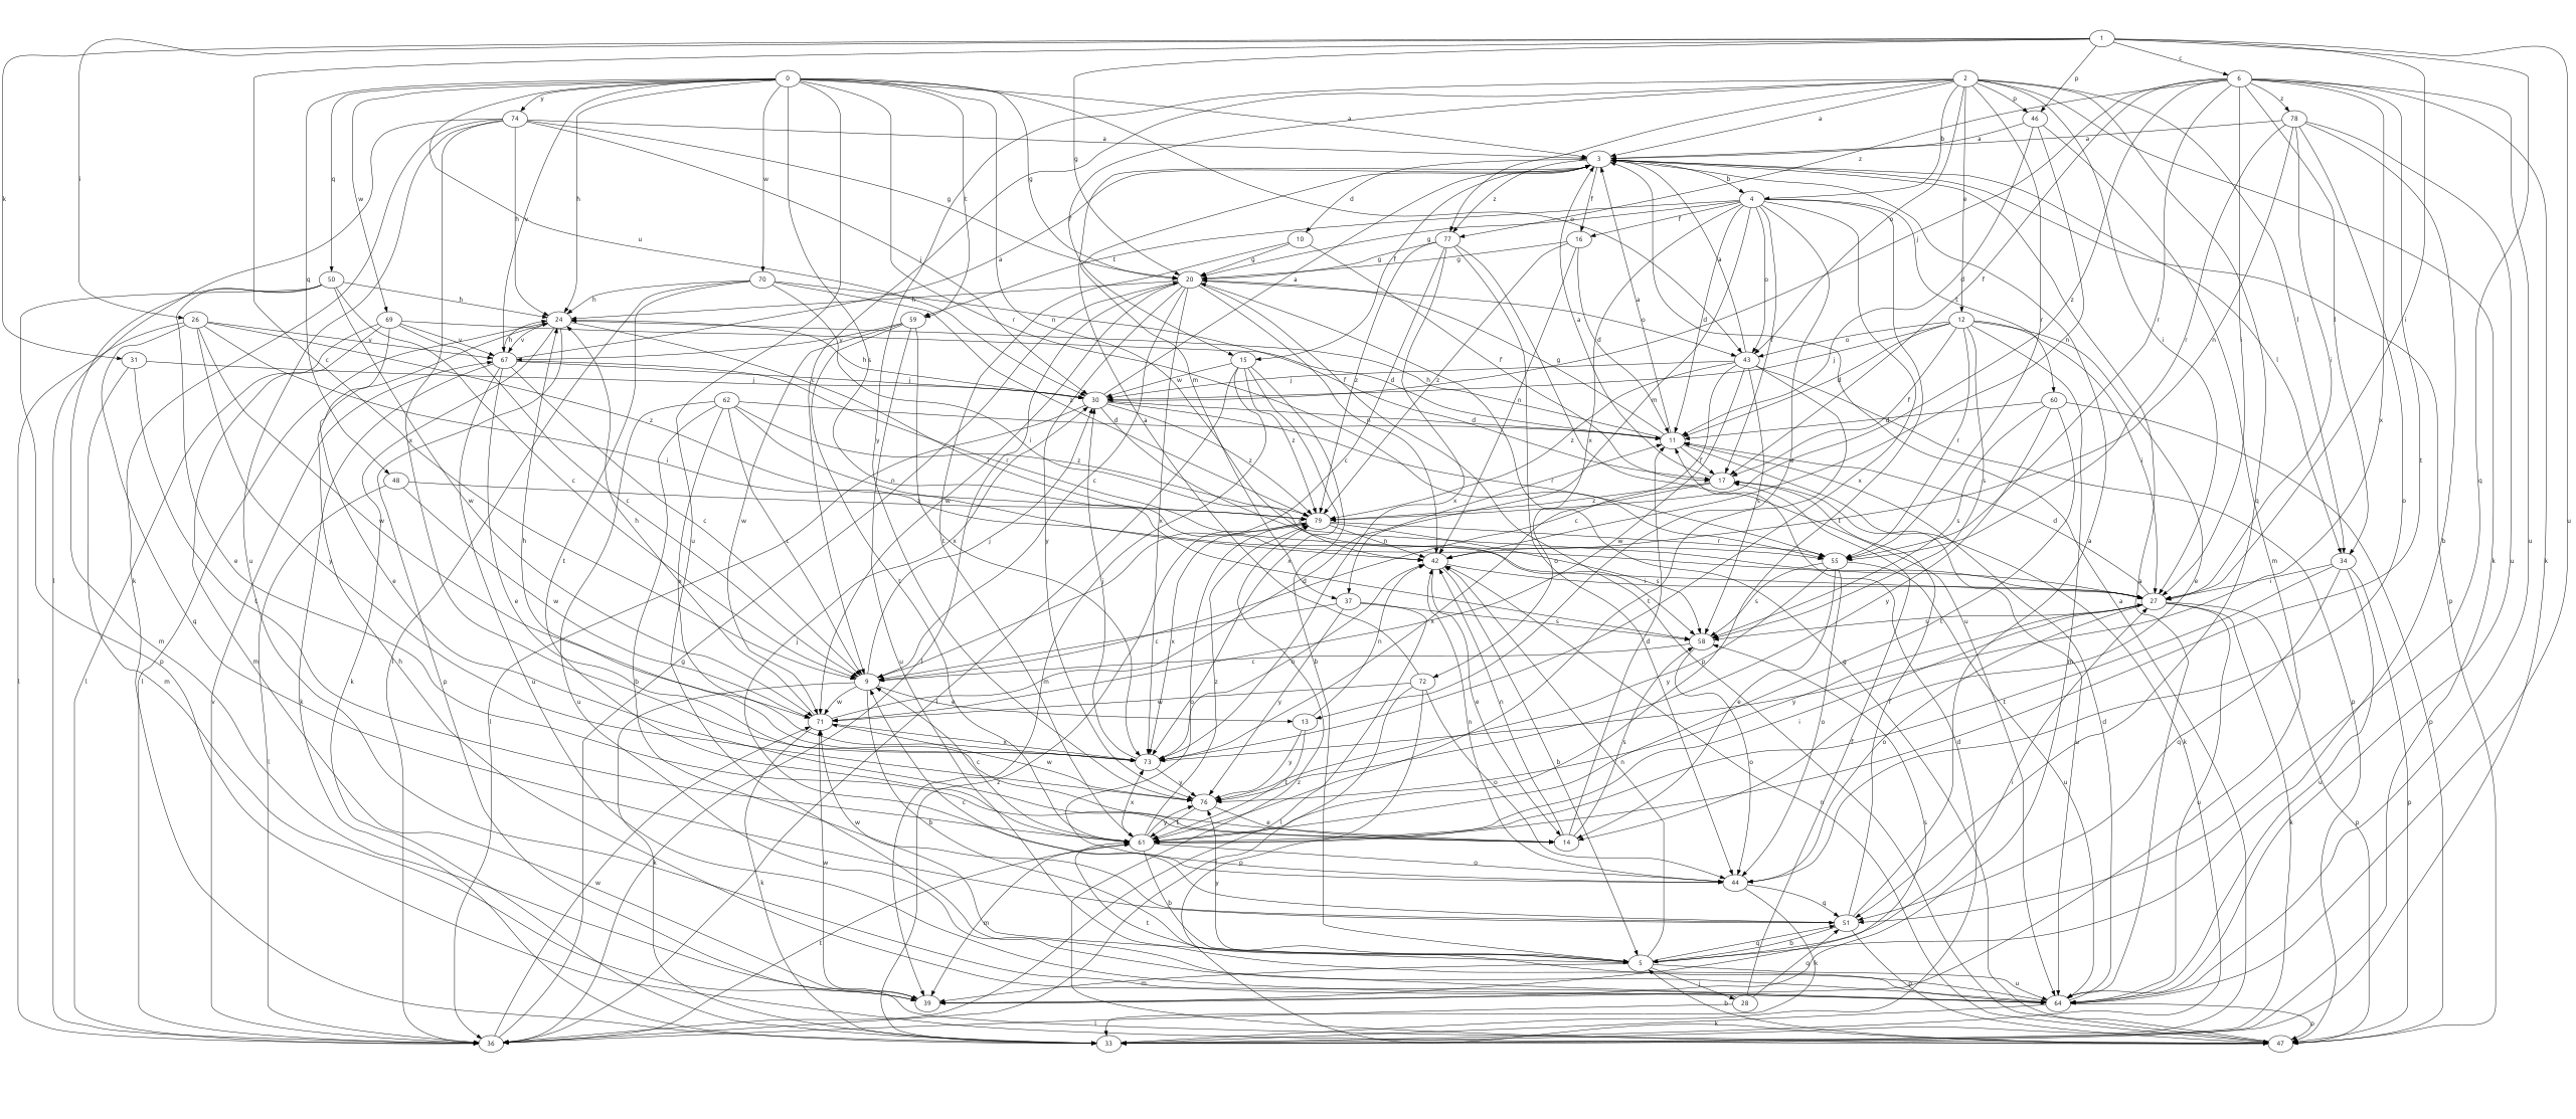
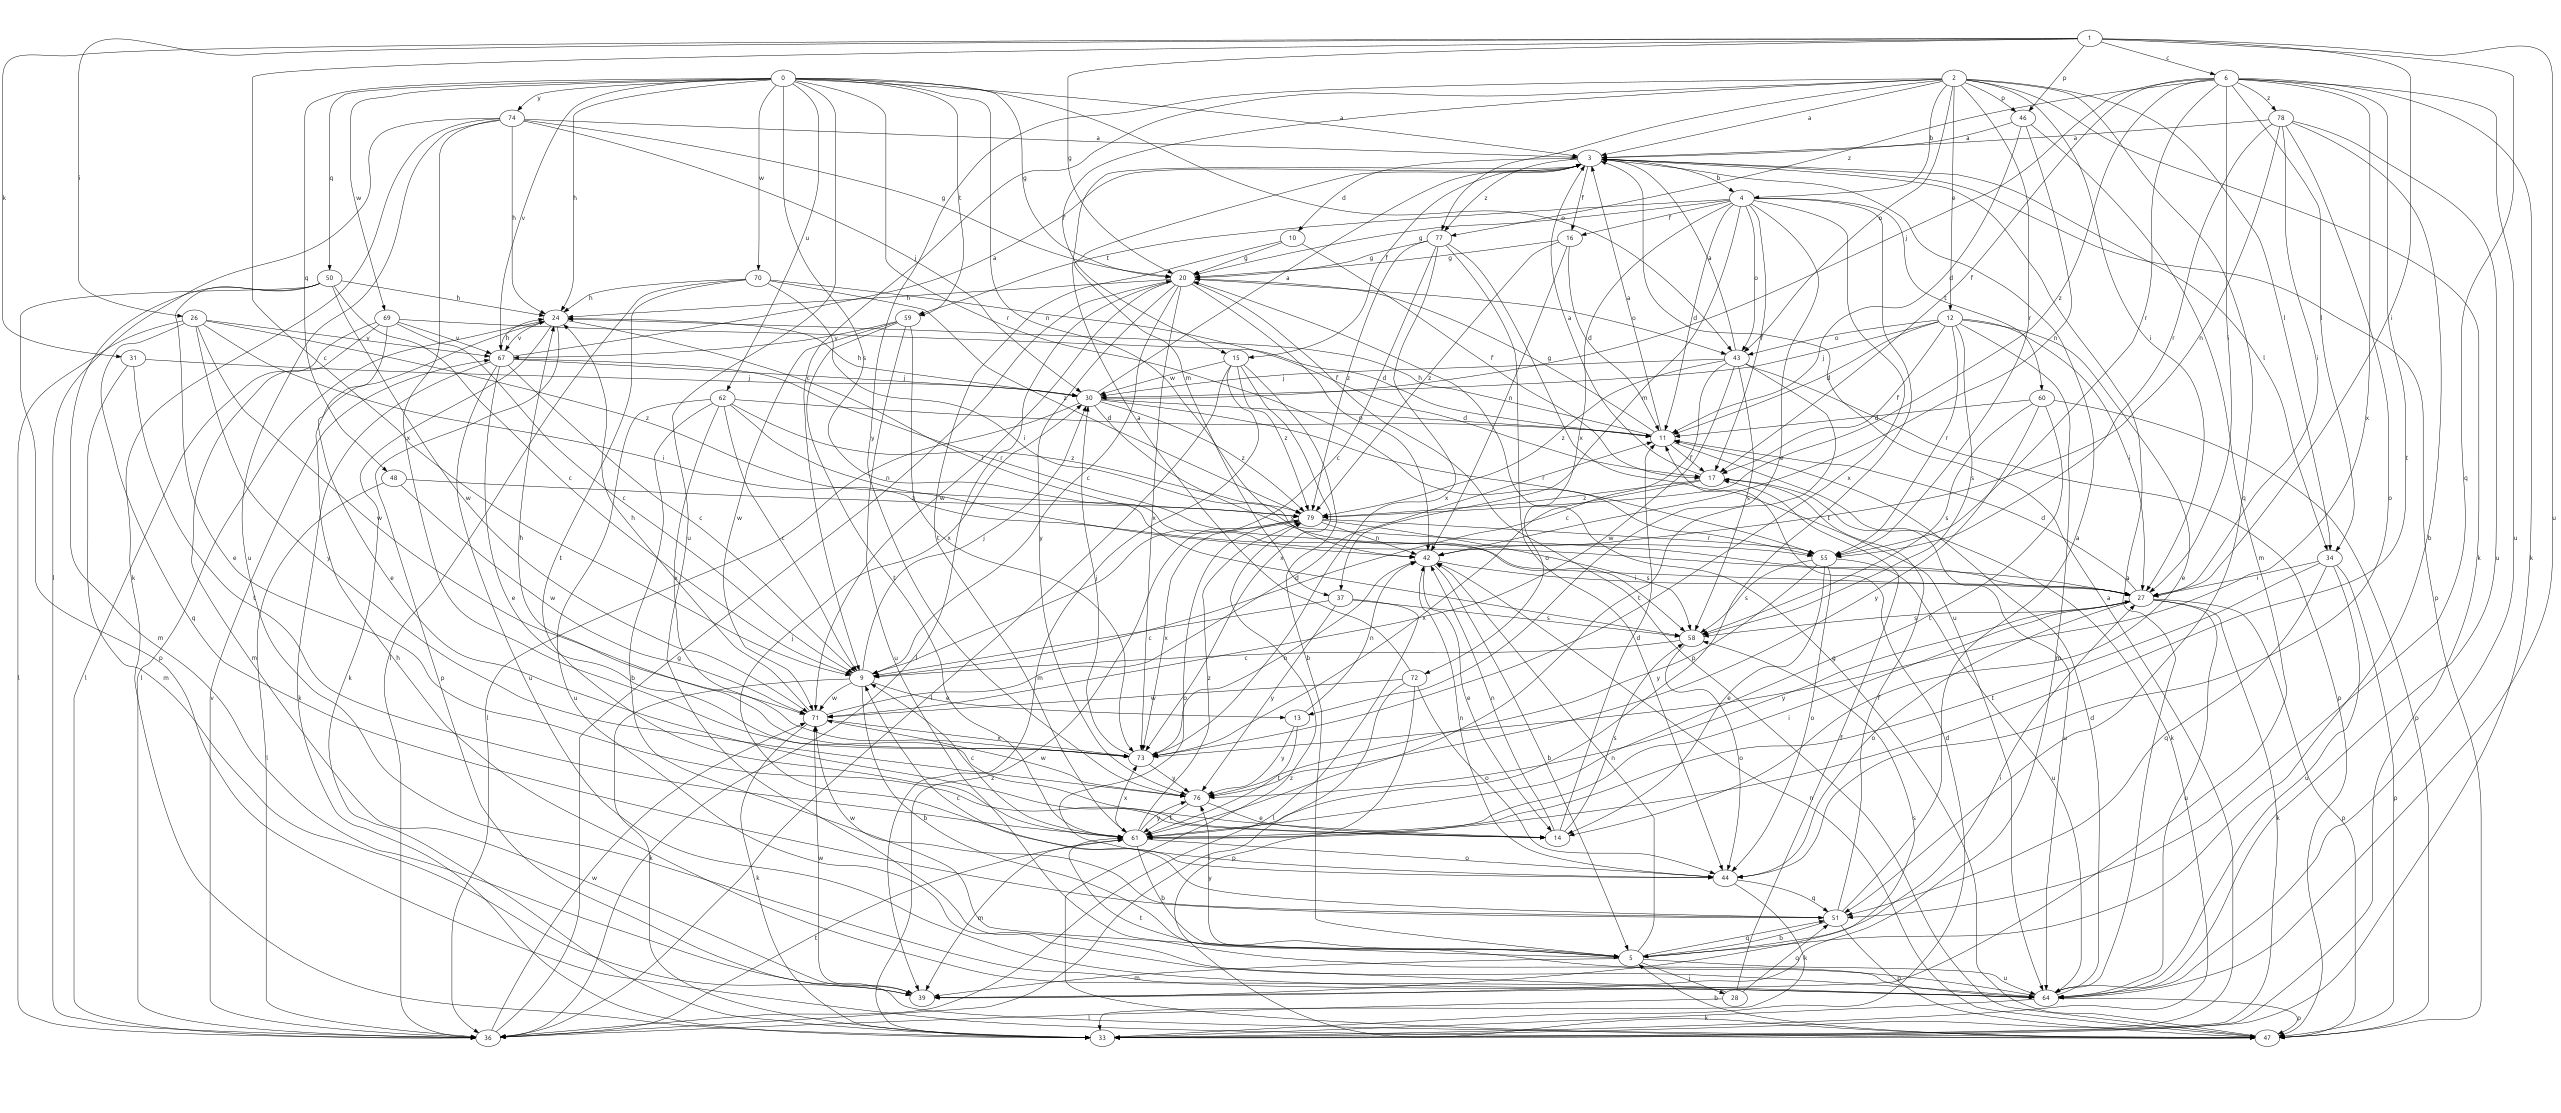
  strict digraph {
    fontname=Ubuntu
    node [fontname=Ubuntu]
    edge [fontname=Ubuntu]
    0
    3
    20
    24
    42
    43
    48
    50
    55
    58
    59
    62
    64
    67
    69
    70
    74
    4
    15
    34
    77
    10
    16
    37
    47
    9
    76
    73
    71
    36
    27
    33
    5
    14
    61
    30
    79
    39
    44
    11
    17
    1
    6
    26
    31
    46
    51
    78
    13
    2
    12
    60
    72
    28
    0 -> 3 [label=a]
    0 -> 20 [label=g]
    0 -> 24 [label=h]
    0 -> 42 [label=n]
    0 -> 43 [label=o]
    0 -> 48 [label=q]
    0 -> 50 [label=q]
    0 -> 55 [label=r]
    0 -> 58 [label=s]
    0 -> 59 [label=t]
-   0 -> 30 [label=u]
+   0 -> 62 [label=u]
    0 -> 64 [label=u]
    0 -> 67 [label=v]
    0 -> 69 [label=w]
    0 -> 70 [label=w]
    0 -> 74 [label=y]
    3 -> 4 [label=b]
    3 -> 15 [label=f]
    3 -> 34 [label=l]
    3 -> 77 [label=z]
    3 -> 10 [label=d]
    3 -> 16 [label=f]
    3 -> 37 [label=m]
    3 -> 47 [label=p]
    20 -> 24 [label=h]
    20 -> 42 [label=n]
    20 -> 43 [label=o]
    20 -> 47 [label=p]
    20 -> 9 [label=c]
    20 -> 76 [label=y]
    20 -> 73 [label=x]
    20 -> 71 [label=w]
    20 -> 36 [label=l]
    24 -> 67 [label=v]
    24 -> 47 [label=p]
    24 -> 36 [label=l]
    24 -> 27 [label=i]
    24 -> 33 [label=k]
    42 -> 27 [label=i]
    42 -> 5 [label=b]
    42 -> 14 [label=e]
    43 -> 3 [label=a]
    43 -> 58 [label=s]
    43 -> 47 [label=p]
    43 -> 9 [label=c]
    43 -> 71 [label=w]
    43 -> 61 [label=t]
    43 -> 30 [label=j]
    43 -> 79 [label=z]
    48 -> 71 [label=w]
    48 -> 36 [label=l]
    48 -> 79 [label=z]
    50 -> 24 [label=h]
    50 -> 47 [label=p]
    50 -> 9 [label=c]
    50 -> 71 [label=w]
    50 -> 14 [label=e]
    50 -> 39 [label=m]
    55 -> 58 [label=s]
    55 -> 64 [label=u]
    55 -> 76 [label=y]
    55 -> 14 [label=e]
    55 -> 44 [label=o]
    58 -> 9 [label=c]
    58 -> 44 [label=o]
    59 -> 64 [label=u]
    59 -> 67 [label=v]
    59 -> 73 [label=x]
    59 -> 71 [label=w]
    59 -> 61 [label=t]
    62 -> 42 [label=n]
    62 -> 64 [label=u]
    62 -> 9 [label=c]
    62 -> 73 [label=x]
    62 -> 5 [label=b]
    62 -> 79 [label=z]
    62 -> 11 [label=d]
    64 -> 3 [label=a]
    64 -> 47 [label=p]
    64 -> 33 [label=k]
    64 -> 61 [label=t]
    64 -> 11 [label=d]
    67 -> 3 [label=a]
    67 -> 24 [label=h]
    67 -> 55 [label=r]
    67 -> 64 [label=u]
    67 -> 9 [label=c]
    67 -> 33 [label=k]
    67 -> 14 [label=e]
    67 -> 30 [label=j]
    69 -> 67 [label=v]
    69 -> 9 [label=c]
    69 -> 36 [label=l]
    69 -> 14 [label=e]
    69 -> 39 [label=m]
    69 -> 11 [label=d]
    70 -> 24 [label=h]
    70 -> 36 [label=l]
    70 -> 27 [label=i]
    70 -> 61 [label=t]
    70 -> 79 [label=z]
    70 -> 17 [label=f]
    74 -> 3 [label=a]
    74 -> 20 [label=g]
    74 -> 24 [label=h]
    74 -> 64 [label=u]
    74 -> 73 [label=x]
    74 -> 36 [label=l]
    74 -> 33 [label=k]
    74 -> 30 [label=j]
    4 -> 20 [label=g]
    4 -> 43 [label=o]
    4 -> 59 [label=t]
    4 -> 16 [label=f]
    4 -> 37 [label=m]
    4 -> 73 [label=x]
    4 -> 61 [label=t]
    4 -> 11 [label=d]
    4 -> 17 [label=f]
    4 -> 13 [label=e]
    4 -> 60 [label=t]
    4 -> 72 [label=x]
    15 -> 73 [label=x]
    15 -> 36 [label=l]
    15 -> 5 [label=b]
    15 -> 30 [label=w]
    15 -> 79 [label=z]
    15 -> 39 [label=m]
    34 -> 64 [label=u]
    34 -> 47 [label=p]
    34 -> 27 [label=i]
    34 -> 61 [label=t]
    34 -> 51 [label=q]
    77 -> 20 [label=g]
    77 -> 64 [label=u]
    77 -> 9 [label=c]
    77 -> 73 [label=x]
    77 -> 79 [label=z]
    77 -> 44 [label=o]
    10 -> 20 [label=g]
    10 -> 61 [label=t]
    10 -> 17 [label=f]
    16 -> 20 [label=g]
    16 -> 42 [label=n]
    16 -> 79 [label=z]
    16 -> 11 [label=d]
    37 -> 58 [label=s]
    37 -> 9 [label=c]
    37 -> 76 [label=y]
    37 -> 36 [label=l]
    47 -> 20 [label=g]
    47 -> 42 [label=n]
    47 -> 5 [label=b]
    47 -> 79 [label=z]
    9 -> 71 [label=w]
    9 -> 33 [label=k]
    9 -> 5 [label=b]
    9 -> 30 [label=j]
    9 -> 13 [label=e]
    76 -> 71 [label=w]
    76 -> 14 [label=e]
    76 -> 61 [label=t]
    73 -> 24 [label=h]
    73 -> 42 [label=n]
    73 -> 76 [label=y]
    73 -> 30 [label=j]
    71 -> 24 [label=h]
    71 -> 73 [label=x]
    71 -> 33 [label=k]
    71 -> 11 [label=d]
    36 -> 20 [label=g]
    36 -> 67 [label=v]
    36 -> 71 [label=w]
    36 -> 61 [label=t]
    27 -> 58 [label=s]
    27 -> 64 [label=u]
    27 -> 47 [label=p]
    27 -> 76 [label=y]
    27 -> 33 [label=k]
    27 -> 44 [label=o]
    27 -> 11 [label=d]
    33 -> 3 [label=a]
    33 -> 79 [label=z]
    33 -> 11 [label=d]
    5 -> 42 [label=n]
    5 -> 64 [label=u]
    5 -> 76 [label=y]
    5 -> 27 [label=i]
    5 -> 39 [label=m]
    5 -> 51 [label=q]
    5 -> 28 [label=j]
    14 -> 42 [label=n]
    14 -> 58 [label=s]
    14 -> 11 [label=d]
    61 -> 9 [label=c]
    61 -> 76 [label=y]
    61 -> 73 [label=x]
    61 -> 27 [label=i]
    61 -> 5 [label=b]
    61 -> 79 [label=z]
    61 -> 39 [label=m]
    61 -> 44 [label=o]
    30 -> 3 [label=a]
    30 -> 24 [label=h]
    30 -> 55 [label=r]
    30 -> 58 [label=s]
    30 -> 36 [label=l]
    30 -> 79 [label=z]
    30 -> 11 [label=d]
    79 -> 42 [label=n]
    79 -> 55 [label=r]
    79 -> 58 [label=s]
    79 -> 73 [label=x]
    79 -> 44 [label=o]
    39 -> 58 [label=s]
    39 -> 71 [label=w]
    44 -> 42 [label=n]
    44 -> 33 [label=k]
    44 -> 30 [label=j]
    44 -> 51 [label=q]
    11 -> 3 [label=a]
    11 -> 20 [label=g]
    11 -> 24 [label=h]
    11 -> 33 [label=k]
    11 -> 17 [label=f]
    17 -> 3 [label=a]
    17 -> 64 [label=u]
    17 -> 73 [label=x]
    17 -> 79 [label=z]
    1 -> 20 [label=g]
    1 -> 64 [label=u]
    1 -> 9 [label=c]
    1 -> 27 [label=i]
    1 -> 6 [label=c]
    1 -> 26 [label=i]
    1 -> 31 [label=k]
    1 -> 46 [label=p]
    1 -> 51 [label=q]
    6 -> 55 [label=r]
    6 -> 64 [label=u]
    6 -> 34 [label=l]
    6 -> 77 [label=z]
    6 -> 73 [label=x]
    6 -> 27 [label=i]
    6 -> 33 [label=k]
    6 -> 61 [label=t]
    6 -> 30 [label=j]
    6 -> 79 [label=z]
    6 -> 17 [label=f]
    6 -> 78 [label=z]
    26 -> 67 [label=v]
    26 -> 76 [label=y]
    26 -> 71 [label=w]
    26 -> 36 [label=l]
    26 -> 27 [label=i]
    26 -> 79 [label=z]
    26 -> 51 [label=q]
    31 -> 61 [label=t]
    31 -> 30 [label=j]
    31 -> 39 [label=m]
    46 -> 3 [label=a]
    46 -> 42 [label=n]
    46 -> 39 [label=m]
    46 -> 11 [label=d]
    51 -> 3 [label=a]
    51 -> 47 [label=p]
    51 -> 9 [label=c]
    51 -> 71 [label=w]
    51 -> 5 [label=b]
    51 -> 17 [label=f]
    78 -> 3 [label=a]
    78 -> 42 [label=n]
    78 -> 55 [label=r]
    78 -> 64 [label=u]
    78 -> 27 [label=i]
    78 -> 5 [label=b]
    78 -> 44 [label=o]
    13 -> 42 [label=n]
    13 -> 76 [label=y]
    13 -> 61 [label=t]
    2 -> 3 [label=a]
    2 -> 43 [label=o]
    2 -> 55 [label=r]
    2 -> 4 [label=b]
    2 -> 15 [label=f]
    2 -> 34 [label=l]
    2 -> 77 [label=z]
    2 -> 9 [label=c]
    2 -> 76 [label=y]
    2 -> 27 [label=i]
    2 -> 33 [label=k]
    2 -> 46 [label=p]
    2 -> 51 [label=q]
    2 -> 12 [label=e]
    12 -> 43 [label=o]
    12 -> 55 [label=r]
    12 -> 58 [label=s]
    12 -> 27 [label=i]
    12 -> 14 [label=e]
    12 -> 30 [label=j]
    12 -> 39 [label=m]
    12 -> 11 [label=d]
    12 -> 17 [label=f]
    60 -> 58 [label=s]
    60 -> 47 [label=p]
    60 -> 76 [label=y]
    60 -> 61 [label=t]
    60 -> 11 [label=d]
    72 -> 3 [label=a]
    72 -> 47 [label=p]
    72 -> 71 [label=w]
    72 -> 36 [label=l]
    72 -> 44 [label=o]
    28 -> 24 [label=h]
    28 -> 36 [label=l]
    28 -> 17 [label=f]
    28 -> 51 [label=q]
  }
